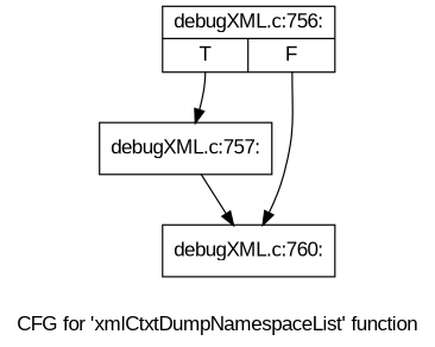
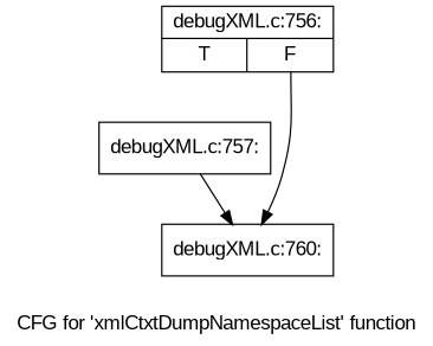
  digraph {
    fontname="Liberation Sans"
    label="CFG for 'xmlCtxtDumpNamespaceList' function"
    node [fontname="Liberation Sans" shape=record]
    edge [fontname="Liberation Sans"]
    n1 [label="{debugXML.c:756:|{<s0>T|<s1>F}}"]
    n2 [label="{debugXML.c:757:}"]
    n3 [label="{debugXML.c:760:}"]
-   n1 -> n2 [tailport=s0]
    n1 -> n3 [tailport=s1]
    n2 -> n3
  }
